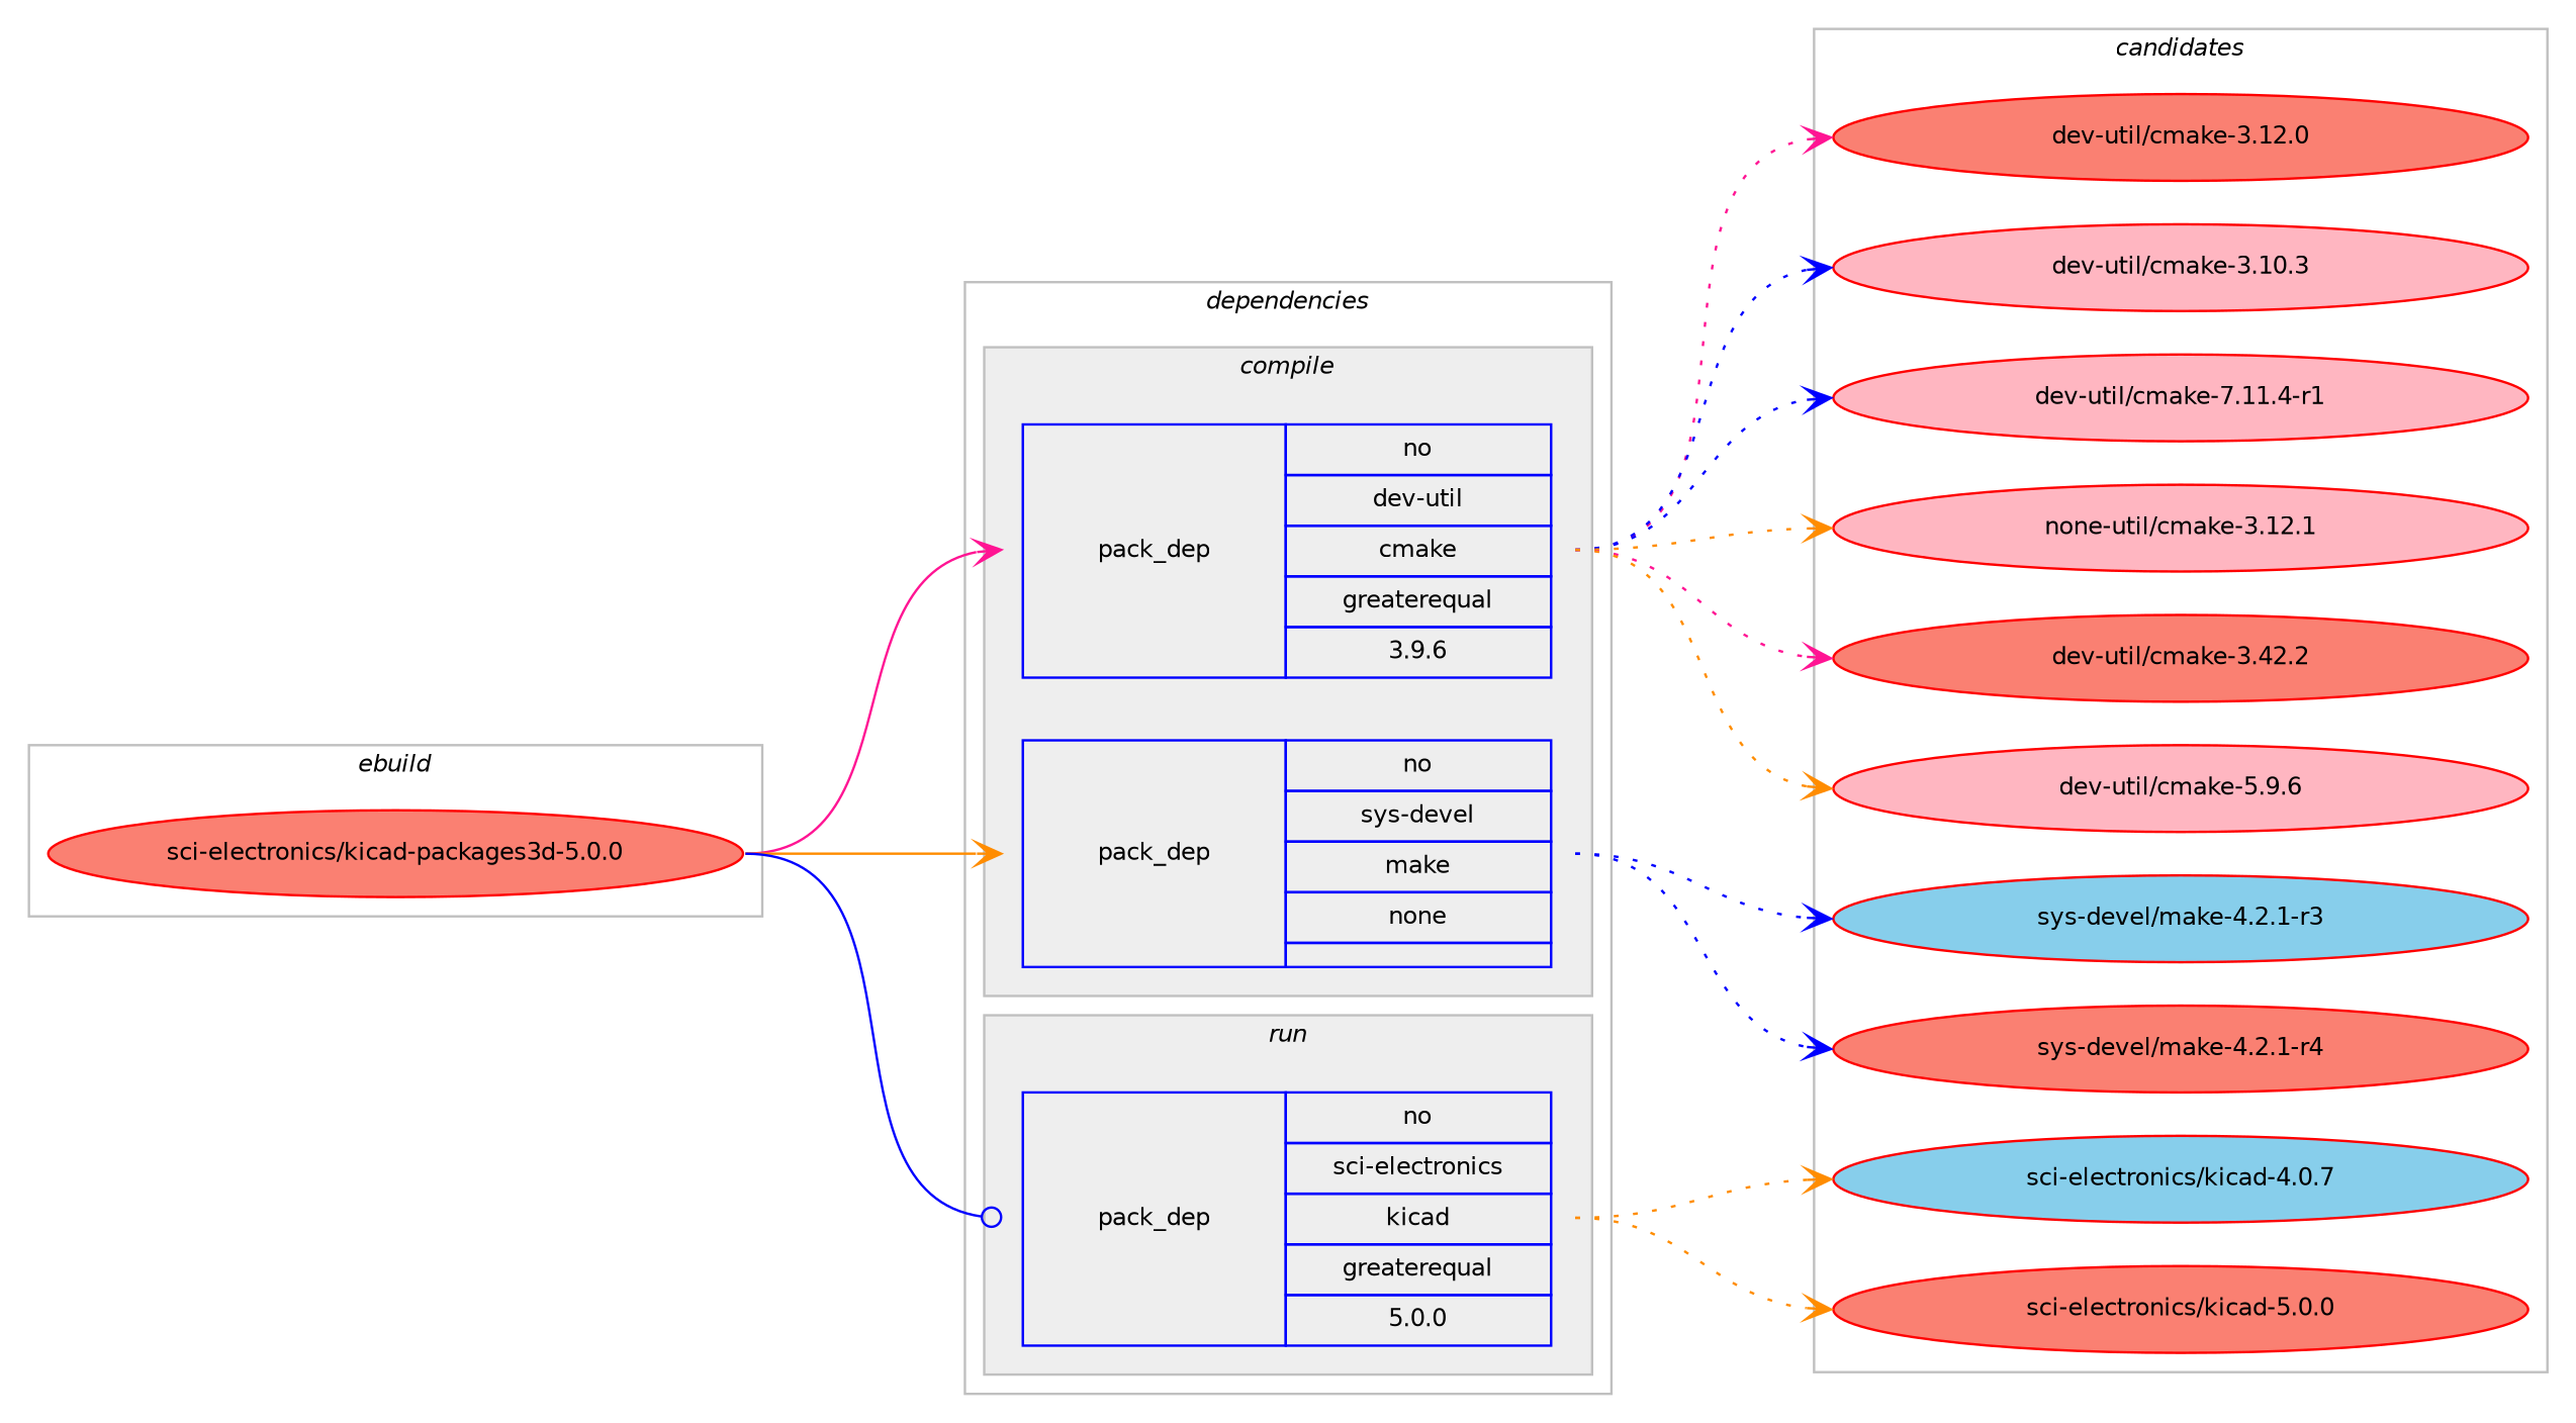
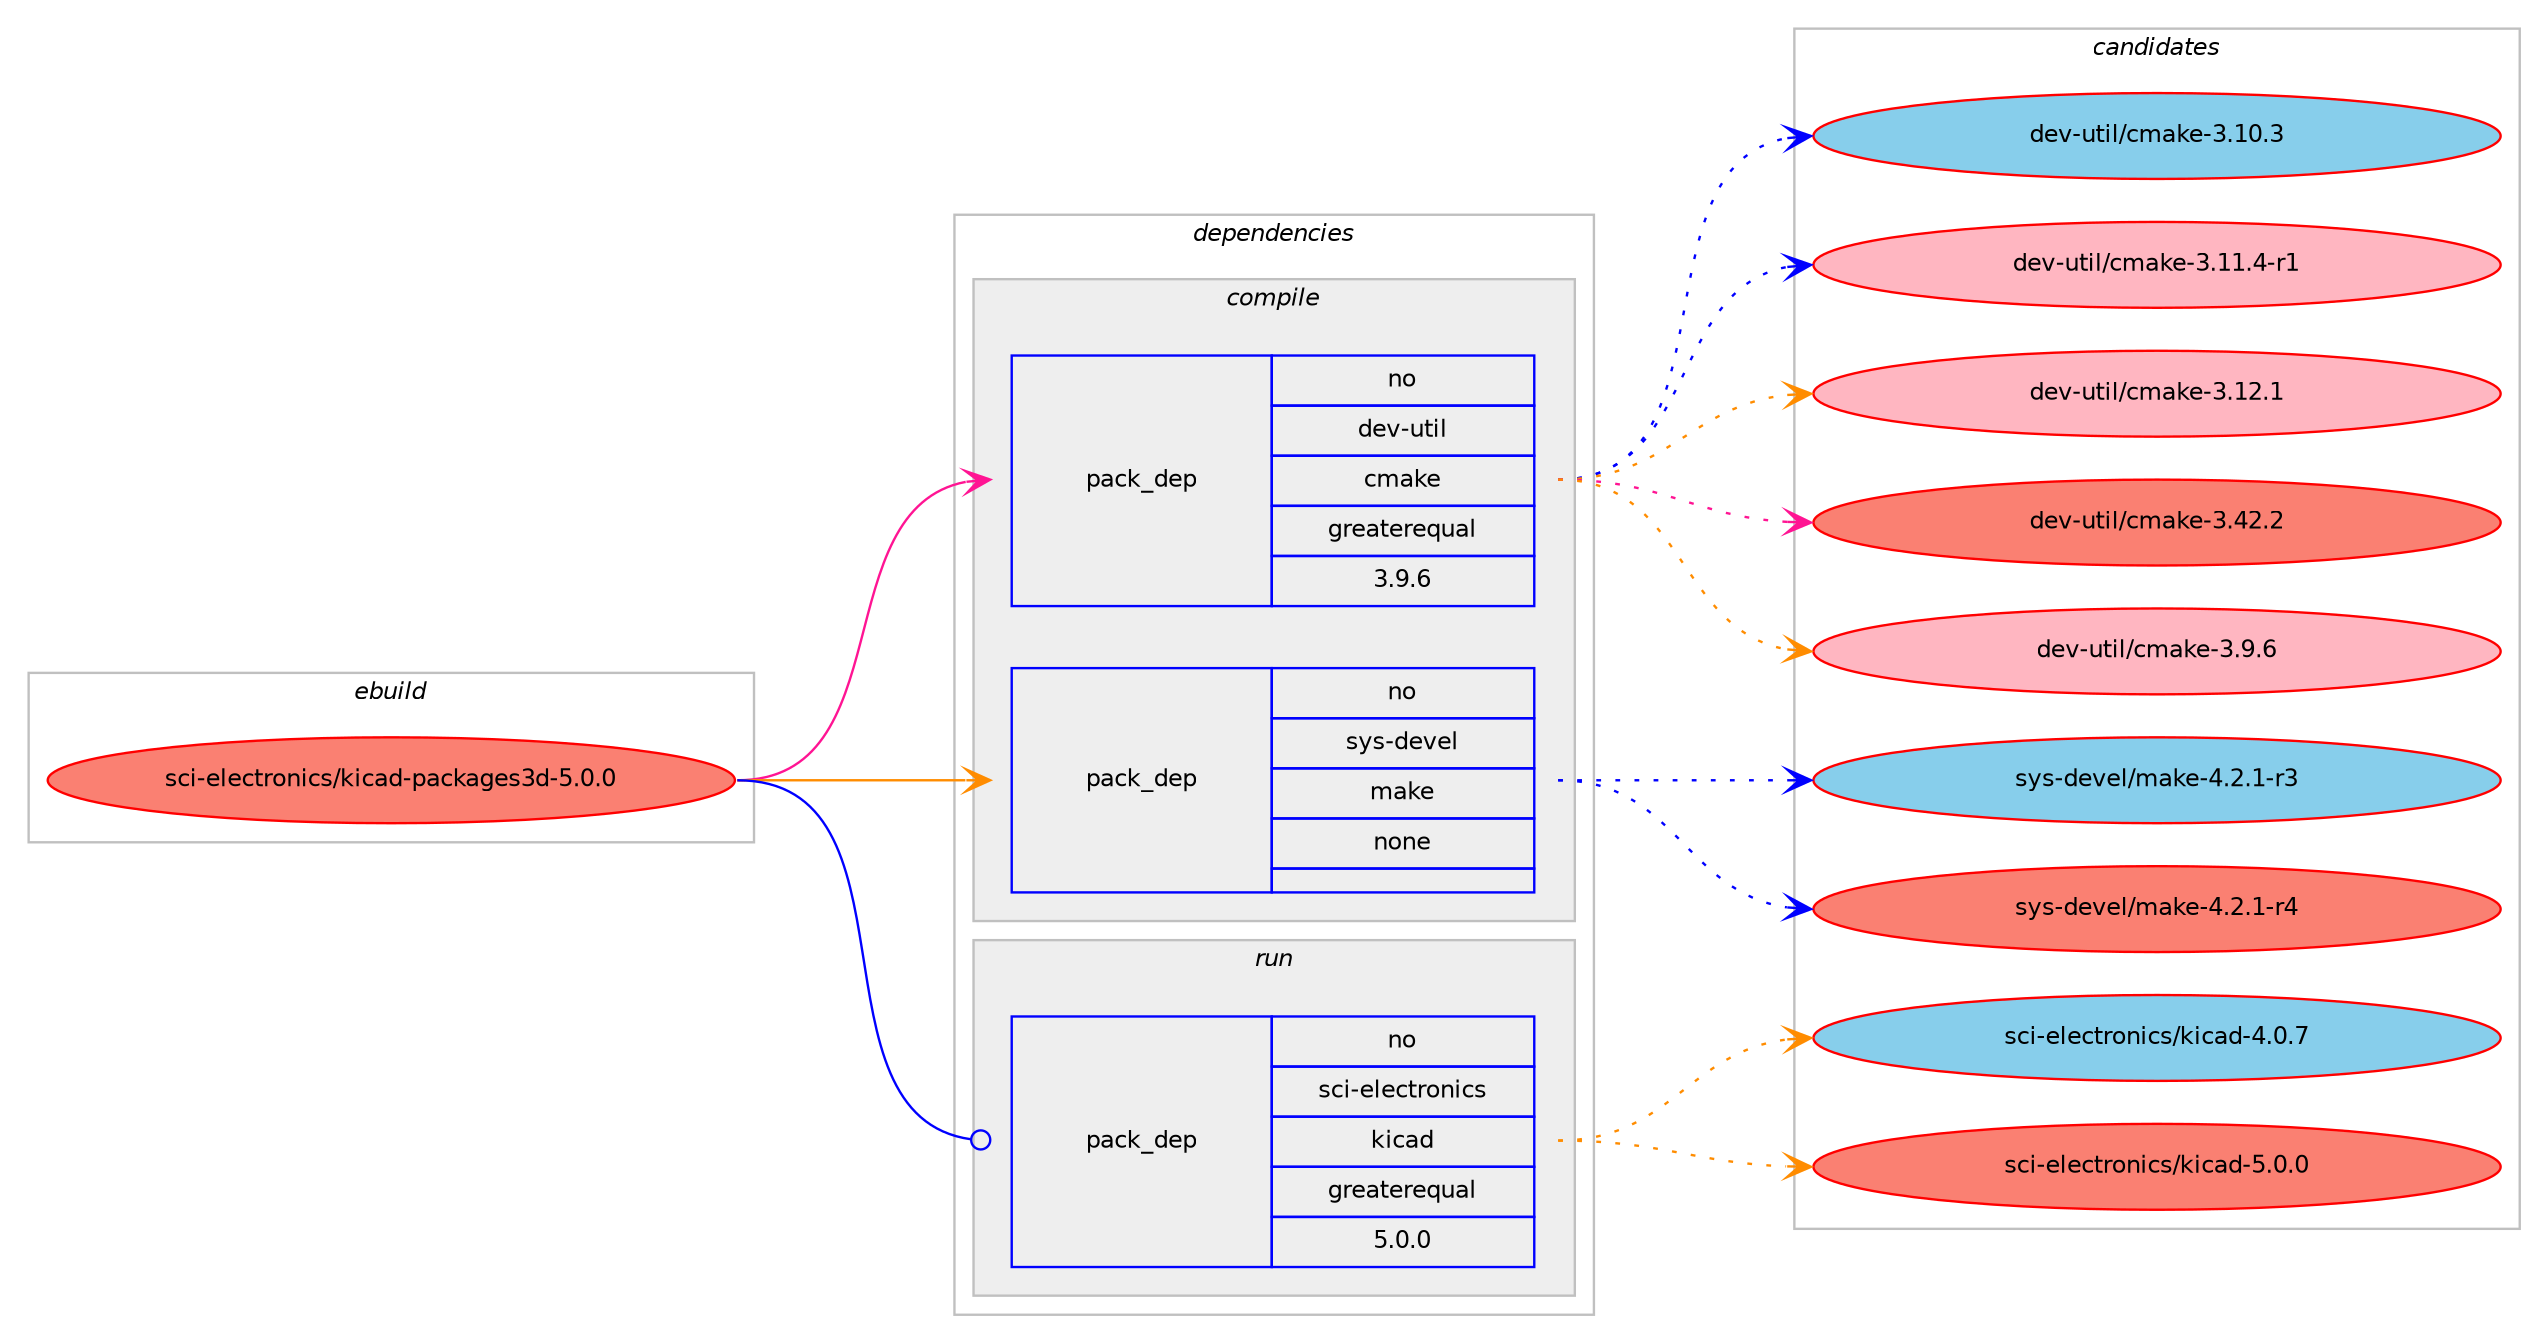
  digraph {
    compound=true
    concentrate=true
    fontname=Helvetica
    fontsize=10
    newrank=true
    rankdir=LR
    ranksep=1.5
    node [color=red fillcolor=salmon fontname=Helvetica fontsize=10 style=filled]
    edge [arrowhead=vee color=darkorange headport=w style=dotted tailport=e weight=100]
    n1 [label="sci-electronics/kicad-packages3d-5.0.0" width=4]
    n2 [color=blue label=<<TABLE BORDER="0" CELLBORDER="1" CELLSPACING="0" CELLPADDING="4" WIDTH="220"><TR><TD ROWSPAN="6" CELLPADDING="30">pack_dep</TD></TR><TR><TD WIDTH="110">no</TD></TR><TR><TD>dev-util</TD></TR><TR><TD>cmake</TD></TR><TR><TD>greaterequal</TD></TR><TR><TD>3.9.6</TD></TR></TABLE>> shape=none fillcolor="" style=""]
    n3 [color=blue label=<<TABLE BORDER="0" CELLBORDER="1" CELLSPACING="0" CELLPADDING="4" WIDTH="220"><TR><TD ROWSPAN="6" CELLPADDING="30">pack_dep</TD></TR><TR><TD WIDTH="110">no</TD></TR><TR><TD>sys-devel</TD></TR><TR><TD>make</TD></TR><TR><TD>none</TD></TR><TR><TD></TD></TR></TABLE>> shape=none fillcolor="" style=""]
    n4 [color=blue label=<<TABLE BORDER="0" CELLBORDER="1" CELLSPACING="0" CELLPADDING="4" WIDTH="220"><TR><TD ROWSPAN="6" CELLPADDING="30">pack_dep</TD></TR><TR><TD WIDTH="110">no</TD></TR><TR><TD>sci-electronics</TD></TR><TR><TD>kicad</TD></TR><TR><TD>greaterequal</TD></TR><TR><TD>5.0.0</TD></TR></TABLE>> shape=none fillcolor="" style=""]
-   n5 [label="dev-util/cmake-3.12.0" width=4]
-   n6 [fillcolor=lightpink label="dev-util/cmake-3.10.3" width=4]
-   n7 [fillcolor=lightpink label="dev-util/cmake-7.11.4-r1" width=4]
-   n8 [fillcolor=lightpink label="none-util/cmake-3.12.1" width=4]
+   n6 [fillcolor=skyblue label="dev-util/cmake-3.10.3" width=4]
+   n7 [fillcolor=lightpink label="dev-util/cmake-3.11.4-r1" width=4]
+   n8 [fillcolor=lightpink label="dev-util/cmake-3.12.1" width=4]
    n9 [label="dev-util/cmake-3.42.2" width=4]
-   n10 [fillcolor=lightpink label="dev-util/cmake-5.9.6" width=4]
+   n10 [fillcolor=lightpink label="dev-util/cmake-3.9.6" width=4]
    n11 [fillcolor=skyblue label="sys-devel/make-4.2.1-r3" width=4]
    n12 [label="sys-devel/make-4.2.1-r4" width=4]
    n13 [fillcolor=skyblue label="sci-electronics/kicad-4.0.7" width=4]
    n14 [label="sci-electronics/kicad-5.0.0" width=4]
    subgraph cluster_1 {
      color=gray
      label=<<i>ebuild</i>>
      rank=same
      n1
    }
    subgraph cluster_2 {
      color=gray
      label=<<i>dependencies</i>>
      subgraph cluster_3 {
        color=gray
        fillcolor="#eeeeee"
        label=<<i>compile</i>>
        style=filled
        subgraph sub_4 {
          color=gray
          fillcolor="#eeeeee"
          label=<<i>compile</i>>
          style=filled
          n2
        }
        subgraph sub_5 {
          color=gray
          fillcolor="#eeeeee"
          label=<<i>compile</i>>
          style=filled
          n3
        }
      }
      subgraph cluster_6 {
        color=gray
        fillcolor="#eeeeee"
        label=<<i>compile and run</i>>
        style=filled
      }
      subgraph cluster_7 {
        color=gray
        fillcolor="#eeeeee"
        label=<<i>run</i>>
        style=filled
        subgraph sub_8 {
          color=gray
          fillcolor="#eeeeee"
          label=<<i>run</i>>
          style=filled
          n4
        }
      }
    }
    subgraph cluster_9 {
      color=gray
      label=<<i>candidates</i>>
      rank=same
      subgraph sub_10 {
        color=black
        label=<<i>candidates</i>>
        nodesep=1
        rank=same
-       n5
        n6
        n7
        n8
        n9
        n10
      }
      subgraph sub_11 {
        color=black
        label=<<i>candidates</i>>
        nodesep=1
        rank=same
        n11
        n12
      }
      subgraph sub_12 {
        color=black
        label=<<i>candidates</i>>
        nodesep=1
        rank=same
        n13
        n14
      }
    }
    n1 -> n2 [color=deeppink style=solid weight=20]
    n1 -> n3 [style=solid weight=20]
    n1 -> n4 [arrowhead=odot color=blue style=solid weight=20]
-   n2 -> n5 [color=deeppink]
    n2 -> n6 [color=blue]
    n2 -> n7 [color=blue]
    n2 -> n8
    n2 -> n9 [color=deeppink]
    n2 -> n10
    n3 -> n11 [color=blue]
    n3 -> n12 [color=blue]
    n4 -> n13
    n4 -> n14
  }
